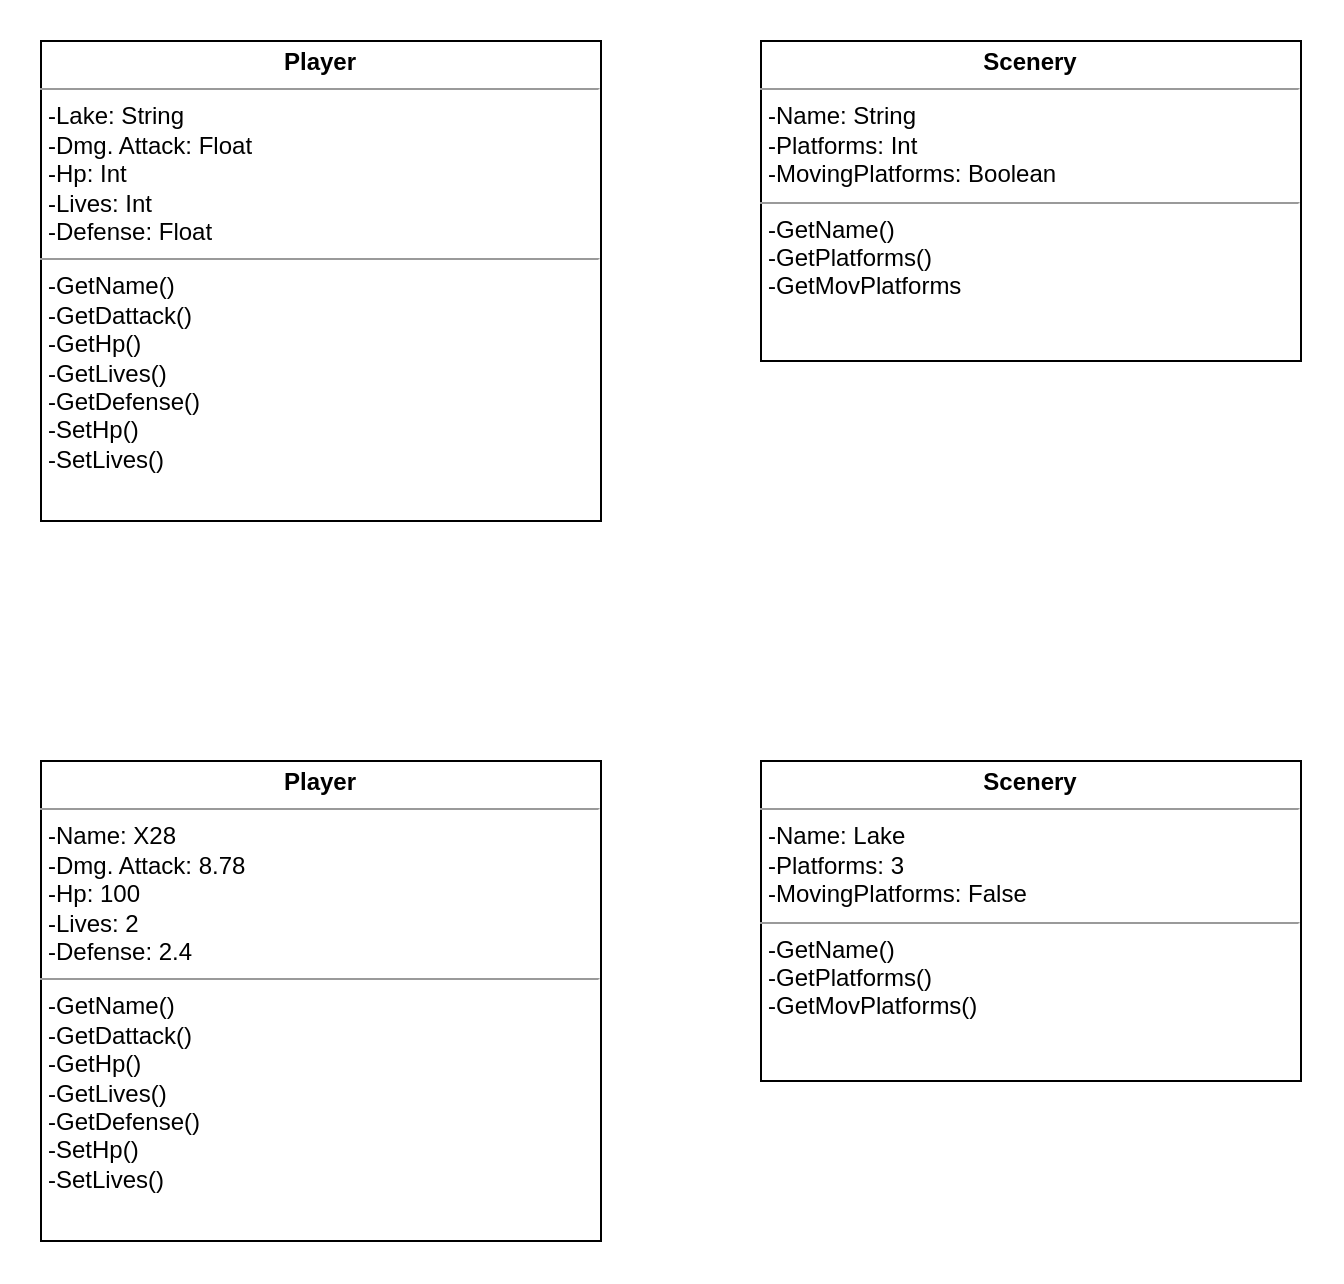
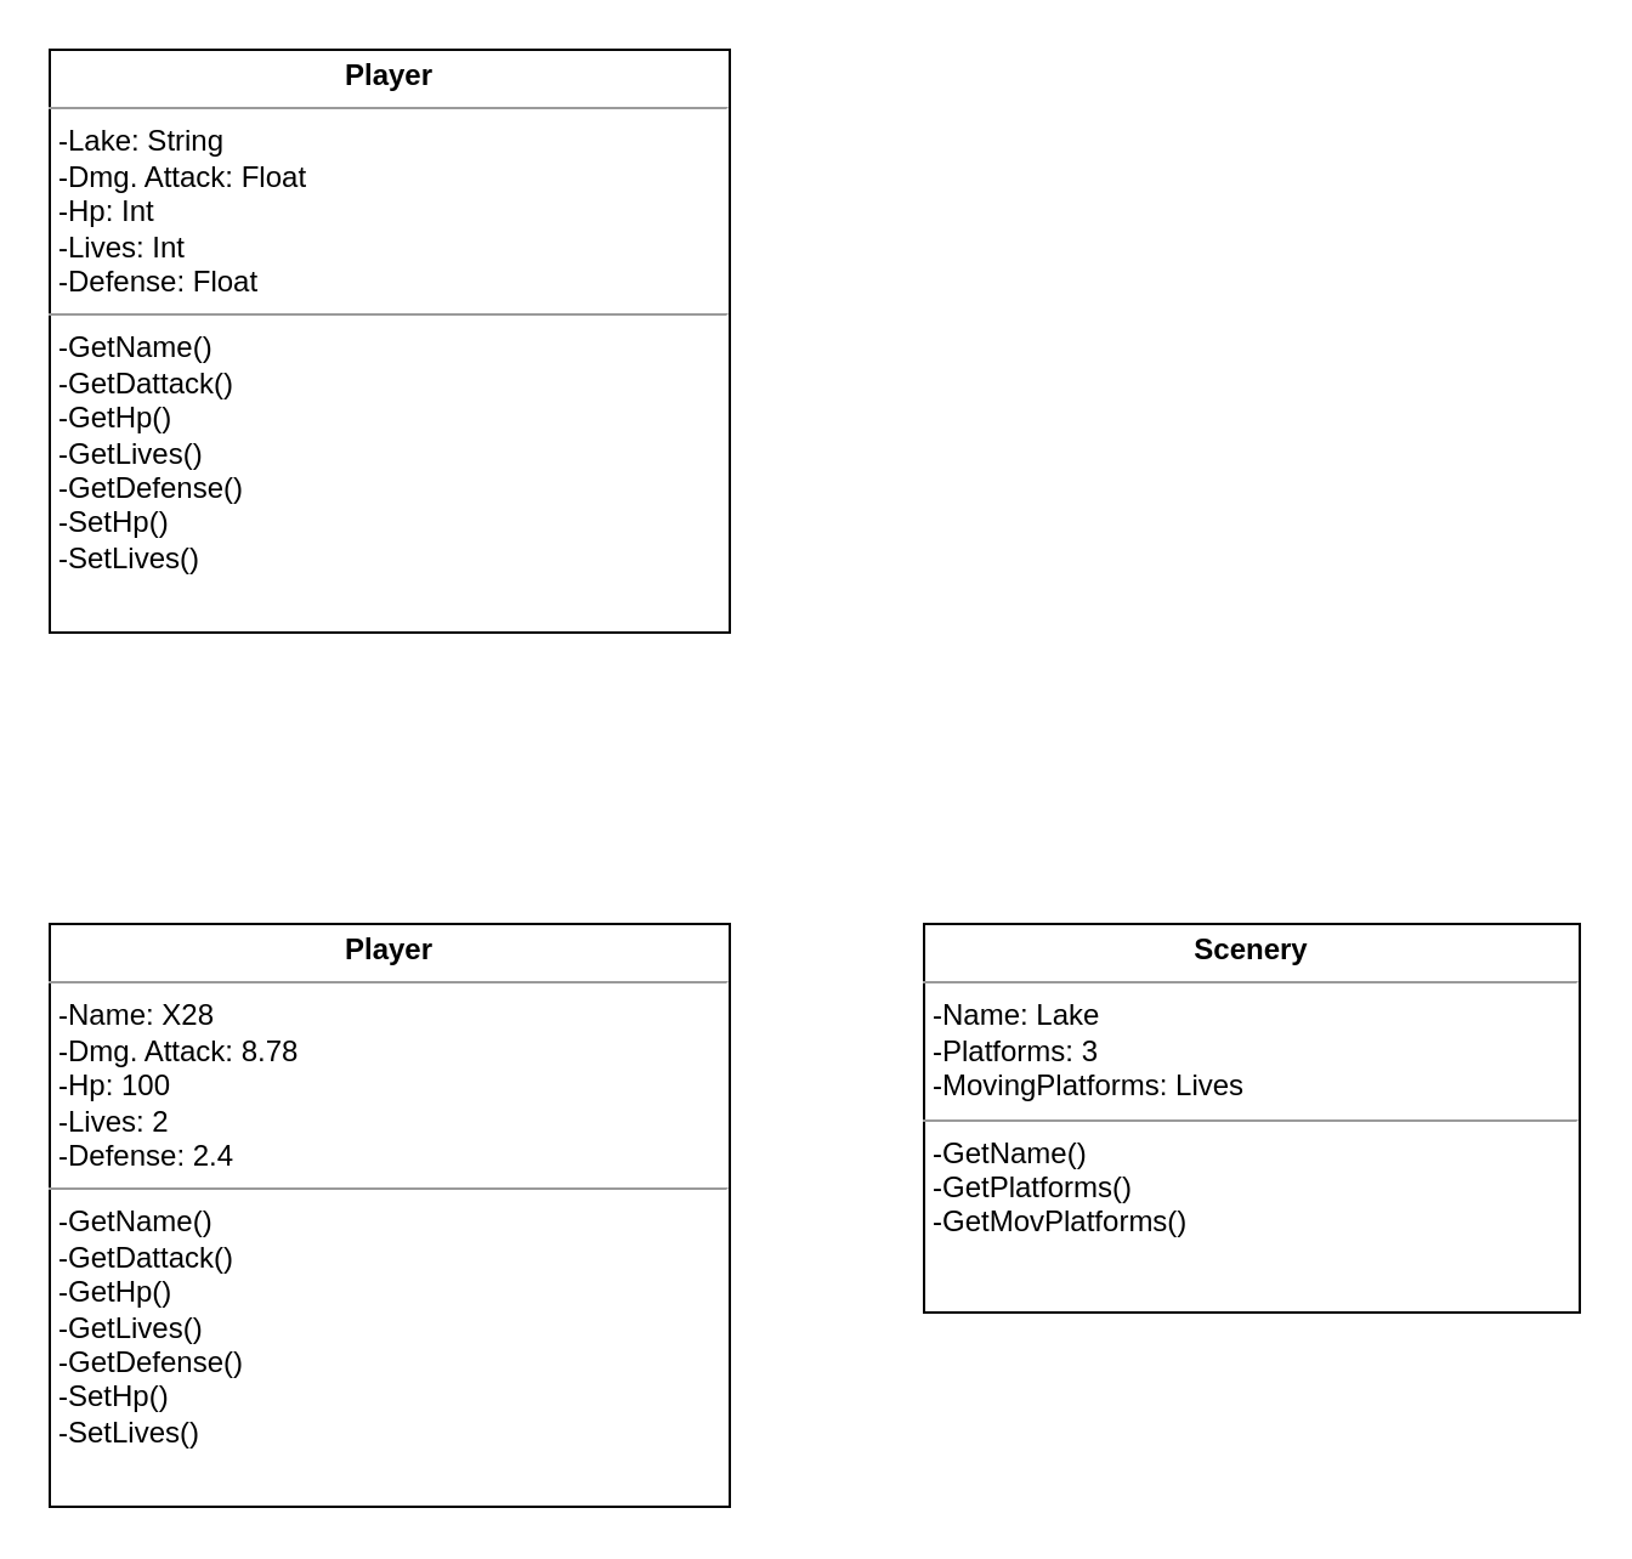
  <mxCell id="0" />
  <mxCell id="1" parent="0" />
  <mxCell id="2" value="&lt;p style=&quot;margin:0px;margin-top:4px;text-align:center;&quot;&gt;&lt;b&gt;Player&lt;/b&gt;&lt;/p&gt;&lt;hr size=&quot;1&quot;&gt;&lt;p style=&quot;margin:0px;margin-left:4px;&quot;&gt;-Lake: String&lt;/p&gt;&lt;p style=&quot;margin:0px;margin-left:4px;&quot;&gt;-Dmg. Attack: Float&lt;/p&gt;&lt;p style=&quot;margin:0px;margin-left:4px;&quot;&gt;-Hp: Int&lt;/p&gt;&lt;p style=&quot;margin:0px;margin-left:4px;&quot;&gt;-Lives: Int&lt;/p&gt;&lt;p style=&quot;margin:0px;margin-left:4px;&quot;&gt;-Defense: Float&lt;/p&gt;&lt;hr size=&quot;1&quot;&gt;&lt;p style=&quot;margin:0px;margin-left:4px;&quot;&gt;-GetName()&lt;/p&gt;&lt;p style=&quot;margin:0px;margin-left:4px;&quot;&gt;-GetDattack()&lt;/p&gt;&lt;p style=&quot;margin:0px;margin-left:4px;&quot;&gt;-GetHp()&lt;/p&gt;&lt;p style=&quot;margin:0px;margin-left:4px;&quot;&gt;-GetLives()&lt;/p&gt;&lt;p style=&quot;margin:0px;margin-left:4px;&quot;&gt;-GetDefense()&lt;/p&gt;&lt;p style=&quot;margin:0px;margin-left:4px;&quot;&gt;-SetHp()&lt;/p&gt;&lt;p style=&quot;margin:0px;margin-left:4px;&quot;&gt;-SetLives()&lt;/p&gt;&lt;p style=&quot;margin:0px;margin-left:4px;&quot;&gt;&lt;br&gt;&lt;/p&gt;&lt;p style=&quot;margin:0px;margin-left:4px;&quot;&gt;&lt;br&gt;&lt;/p&gt;" style="verticalAlign=top;align=left;overflow=fill;fontSize=12;fontFamily=Helvetica;html=1;" vertex="1" parent="1"><mxGeometry x="20" y="20" width="280" height="240" as="geometry" /></mxCell>
- <mxCell id="3" value="&lt;p style=&quot;margin:0px;margin-top:4px;text-align:center;&quot;&gt;&lt;b&gt;Scenery&lt;/b&gt;&lt;/p&gt;&lt;hr size=&quot;1&quot;&gt;&lt;p style=&quot;margin:0px;margin-left:4px;&quot;&gt;-Name: String&lt;/p&gt;&lt;p style=&quot;margin:0px;margin-left:4px;&quot;&gt;-Platforms: Int&lt;/p&gt;&lt;p style=&quot;margin:0px;margin-left:4px;&quot;&gt;-MovingPlatforms: Boolean&amp;nbsp;&lt;/p&gt;&lt;hr size=&quot;1&quot;&gt;&lt;p style=&quot;margin:0px;margin-left:4px;&quot;&gt;-GetName()&lt;/p&gt;&lt;p style=&quot;margin:0px;margin-left:4px;&quot;&gt;-GetPlatforms()&lt;/p&gt;&lt;p style=&quot;margin:0px;margin-left:4px;&quot;&gt;-GetMovPlatforms&lt;/p&gt;&lt;p style=&quot;margin:0px;margin-left:4px;&quot;&gt;&lt;br&gt;&lt;/p&gt;" style="verticalAlign=top;align=left;overflow=fill;fontSize=12;fontFamily=Helvetica;html=1;" vertex="1" parent="1"><mxGeometry x="380" y="20" width="270" height="160" as="geometry" /></mxCell>
  <mxCell id="4" value="&lt;p style=&quot;margin:0px;margin-top:4px;text-align:center;&quot;&gt;&lt;b&gt;Player&lt;/b&gt;&lt;/p&gt;&lt;hr size=&quot;1&quot;&gt;&lt;p style=&quot;margin:0px;margin-left:4px;&quot;&gt;-Name: X28&lt;/p&gt;&lt;p style=&quot;margin:0px;margin-left:4px;&quot;&gt;-Dmg. Attack: 8.78&lt;/p&gt;&lt;p style=&quot;margin:0px;margin-left:4px;&quot;&gt;-Hp: 100&lt;/p&gt;&lt;p style=&quot;margin:0px;margin-left:4px;&quot;&gt;-Lives: 2&lt;/p&gt;&lt;p style=&quot;margin:0px;margin-left:4px;&quot;&gt;-Defense: 2.4&lt;/p&gt;&lt;hr size=&quot;1&quot;&gt;&lt;p style=&quot;margin:0px;margin-left:4px;&quot;&gt;-GetName()&lt;/p&gt;&lt;p style=&quot;margin:0px;margin-left:4px;&quot;&gt;-GetDattack()&lt;/p&gt;&lt;p style=&quot;margin:0px;margin-left:4px;&quot;&gt;-GetHp()&lt;/p&gt;&lt;p style=&quot;margin:0px;margin-left:4px;&quot;&gt;-GetLives()&lt;/p&gt;&lt;p style=&quot;margin:0px;margin-left:4px;&quot;&gt;-GetDefense()&lt;/p&gt;&lt;p style=&quot;margin:0px;margin-left:4px;&quot;&gt;-SetHp()&lt;/p&gt;&lt;p style=&quot;margin:0px;margin-left:4px;&quot;&gt;-SetLives()&lt;/p&gt;&lt;p style=&quot;margin:0px;margin-left:4px;&quot;&gt;&lt;br&gt;&lt;/p&gt;&lt;p style=&quot;margin:0px;margin-left:4px;&quot;&gt;&lt;br&gt;&lt;/p&gt;" style="verticalAlign=top;align=left;overflow=fill;fontSize=12;fontFamily=Helvetica;html=1;" vertex="1" parent="1"><mxGeometry x="20" y="380" width="280" height="240" as="geometry" /></mxCell>
- <mxCell id="5" value="&lt;p style=&quot;margin:0px;margin-top:4px;text-align:center;&quot;&gt;&lt;b&gt;Scenery&lt;/b&gt;&lt;/p&gt;&lt;hr size=&quot;1&quot;&gt;&lt;p style=&quot;margin:0px;margin-left:4px;&quot;&gt;-Name: Lake&lt;/p&gt;&lt;p style=&quot;margin:0px;margin-left:4px;&quot;&gt;-Platforms: 3&lt;/p&gt;&lt;p style=&quot;margin:0px;margin-left:4px;&quot;&gt;-MovingPlatforms: False&lt;/p&gt;&lt;hr size=&quot;1&quot;&gt;&lt;p style=&quot;margin:0px;margin-left:4px;&quot;&gt;-GetName()&lt;/p&gt;&lt;p style=&quot;margin:0px;margin-left:4px;&quot;&gt;-GetPlatforms()&lt;/p&gt;&lt;p style=&quot;margin:0px;margin-left:4px;&quot;&gt;-GetMovPlatforms()&lt;/p&gt;&lt;p style=&quot;margin:0px;margin-left:4px;&quot;&gt;&lt;br&gt;&lt;/p&gt;&lt;p style=&quot;margin:0px;margin-left:4px;&quot;&gt;&lt;br&gt;&lt;/p&gt;" style="verticalAlign=top;align=left;overflow=fill;fontSize=12;fontFamily=Helvetica;html=1;" vertex="1" parent="1"><mxGeometry x="380" y="380" width="270" height="160" as="geometry" /></mxCell>
+ <mxCell id="5" value="&lt;p style=&quot;margin:0px;margin-top:4px;text-align:center;&quot;&gt;&lt;b&gt;Scenery&lt;/b&gt;&lt;/p&gt;&lt;hr size=&quot;1&quot;&gt;&lt;p style=&quot;margin:0px;margin-left:4px;&quot;&gt;-Name: Lake&lt;/p&gt;&lt;p style=&quot;margin:0px;margin-left:4px;&quot;&gt;-Platforms: 3&lt;/p&gt;&lt;p style=&quot;margin:0px;margin-left:4px;&quot;&gt;-MovingPlatforms: Lives&lt;/p&gt;&lt;hr size=&quot;1&quot;&gt;&lt;p style=&quot;margin:0px;margin-left:4px;&quot;&gt;-GetName()&lt;/p&gt;&lt;p style=&quot;margin:0px;margin-left:4px;&quot;&gt;-GetPlatforms()&lt;/p&gt;&lt;p style=&quot;margin:0px;margin-left:4px;&quot;&gt;-GetMovPlatforms()&lt;/p&gt;&lt;p style=&quot;margin:0px;margin-left:4px;&quot;&gt;&lt;br&gt;&lt;/p&gt;&lt;p style=&quot;margin:0px;margin-left:4px;&quot;&gt;&lt;br&gt;&lt;/p&gt;" style="verticalAlign=top;align=left;overflow=fill;fontSize=12;fontFamily=Helvetica;html=1;" vertex="1" parent="1"><mxGeometry x="380" y="380" width="270" height="160" as="geometry" /></mxCell>
